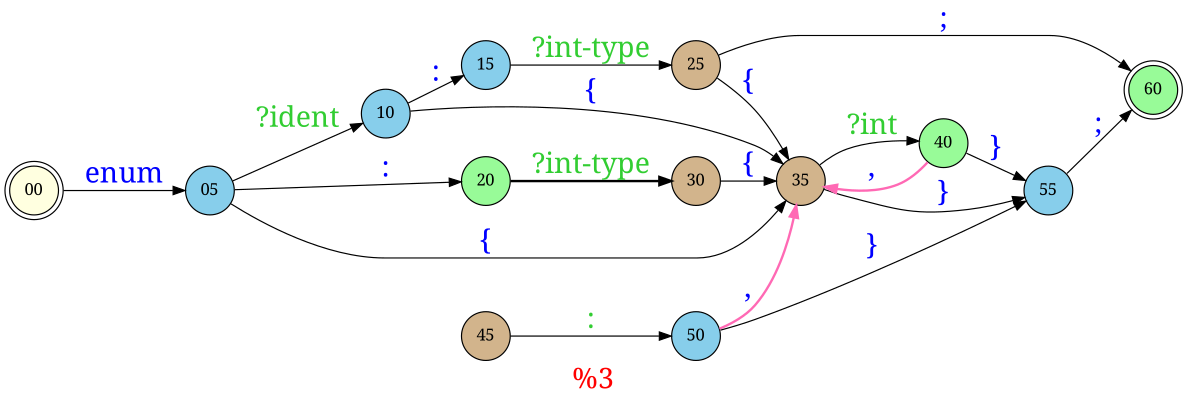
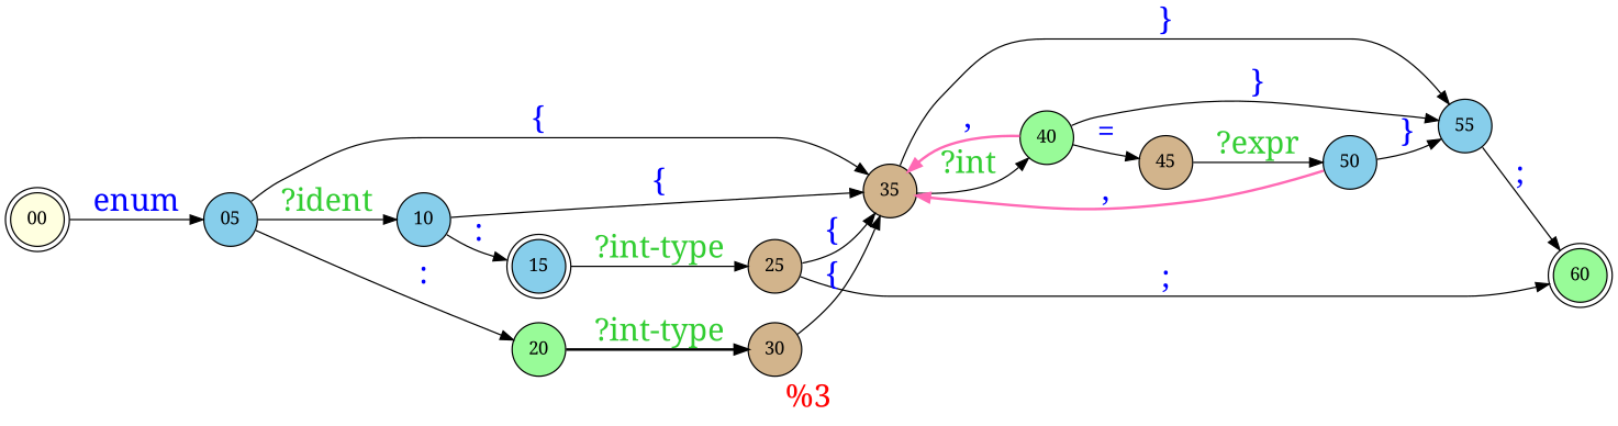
  digraph {
    fontcolor=red
    fontname="Noto Serif"
    fontsize=24
    label="\G"
    rankdir=LR
    node [fillcolor=skyblue fontname="Noto Serif" shape=circle style=filled]
    edge [fontcolor=blue fontname="Noto Serif" fontsize=24]
    20 [fillcolor=palegreen]
-   15
+   15 [shape=doublecircle]
    25 [fillcolor=tan]
    30 [fillcolor=tan]
    60 [fillcolor=palegreen shape=doublecircle]
    35 [fillcolor=tan]
    00 [fillcolor=lightyellow shape=doublecircle]
    05
    10
    40 [fillcolor=palegreen]
    55
    45 [fillcolor=tan]
    50
    subgraph sub_1 {
      rank=same
      20
      15
    }
    subgraph sub_2 {
      rank=same
      25
      30
    }
    20 -> 30 [fontcolor=limegreen label="?int-type" style=bold]
    15 -> 25 [fontcolor=limegreen label="?int-type"]
    25 -> 60 [label=";"]
    25 -> 35 [label="{"]
    30 -> 35 [label="{"]
    35 -> 40 [fontcolor=limegreen label="?int"]
    35 -> 55 [label="}"]
    00 -> 05 [label=enum]
    05 -> 20 [label=":"]
    05 -> 35 [label="{"]
    05 -> 10 [fontcolor=limegreen label="?ident"]
    10 -> 15 [label=":"]
    10 -> 35 [label="{"]
    40 -> 35 [color=hotpink label="," style=bold]
    40 -> 55 [label="}"]
+   40 -> 45 [label="="]
    55 -> 60 [label=";"]
-   45 -> 50 [fontcolor=limegreen label=":"]
+   45 -> 50 [fontcolor=limegreen label="?expr"]
    50 -> 35 [color=hotpink label="," style=bold]
    50 -> 55 [label="}"]
  }
